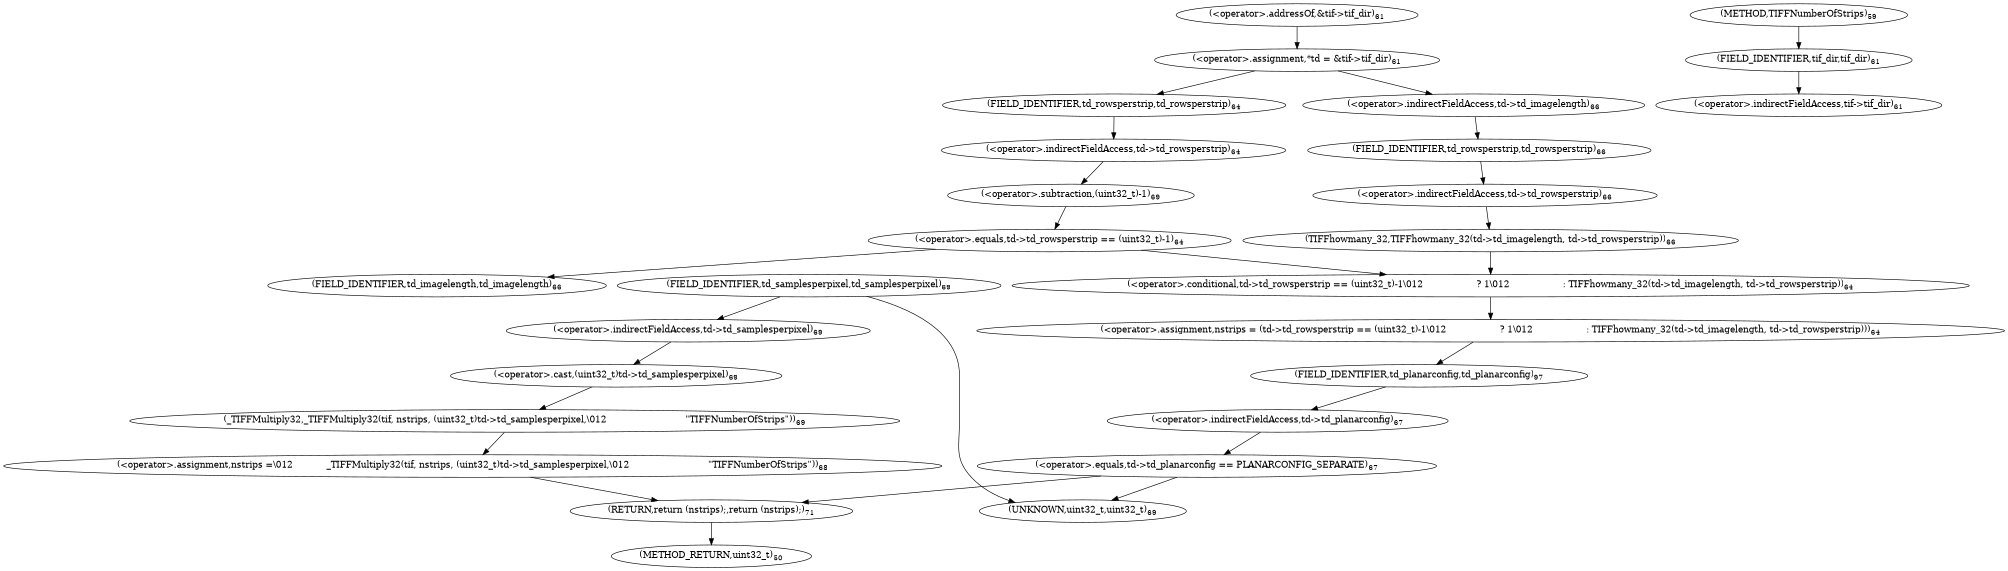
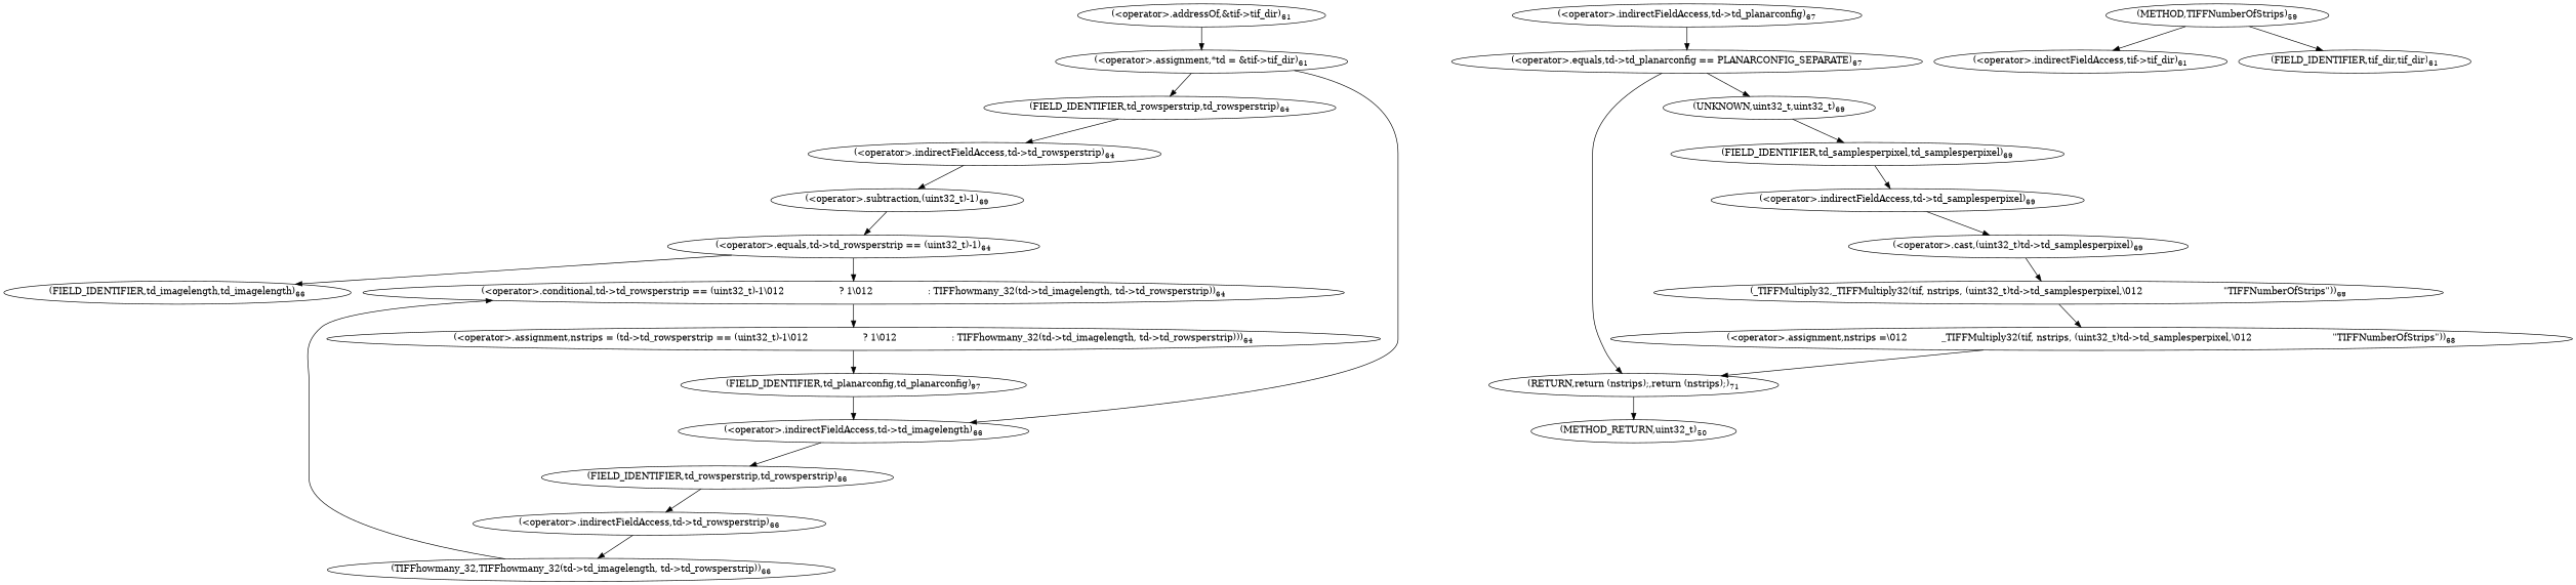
  digraph {
    n1 [label=<(&lt;operator&gt;.assignment,*td = &amp;tif-&gt;tif_dir)<SUB>61</SUB>>]
    n2 [label=<(FIELD_IDENTIFIER,td_rowsperstrip,td_rowsperstrip)<SUB>64</SUB>>]
    n3 [label=<(&lt;operator&gt;.indirectFieldAccess,td-&gt;td_imagelength)<SUB>66</SUB>>]
    n4 [label=<(&lt;operator&gt;.indirectFieldAccess,td-&gt;td_rowsperstrip)<SUB>64</SUB>>]
    n5 [label=<(&lt;operator&gt;.assignment,nstrips = (td-&gt;td_rowsperstrip == (uint32_t)-1\012                   ? 1\012                   : TIFFhowmany_32(td-&gt;td_imagelength, td-&gt;td_rowsperstrip)))<SUB>64</SUB>>]
    n6 [label=<(FIELD_IDENTIFIER,td_planarconfig,td_planarconfig)<SUB>97</SUB>>]
    n7 [label=<(&lt;operator&gt;.indirectFieldAccess,td-&gt;td_planarconfig)<SUB>67</SUB>>]
    n8 [label=<(RETURN,return (nstrips);,return (nstrips);)<SUB>71</SUB>>]
    n9 [label=<(METHOD_RETURN,uint32_t)<SUB>50</SUB>>]
    n10 [label=<(&lt;operator&gt;.addressOf,&amp;tif-&gt;tif_dir)<SUB>61</SUB>>]
    n11 [label=<(&lt;operator&gt;.conditional,td-&gt;td_rowsperstrip == (uint32_t)-1\012                   ? 1\012                   : TIFFhowmany_32(td-&gt;td_imagelength, td-&gt;td_rowsperstrip))<SUB>64</SUB>>]
    n12 [label=<(&lt;operator&gt;.equals,td-&gt;td_planarconfig == PLANARCONFIG_SEPARATE)<SUB>67</SUB>>]
    n13 [label=<(UNKNOWN,uint32_t,uint32_t)<SUB>69</SUB>>]
    n14 [label=<(FIELD_IDENTIFIER,td_samplesperpixel,td_samplesperpixel)<SUB>69</SUB>>]
    n15 [label=<(&lt;operator&gt;.indirectFieldAccess,tif-&gt;tif_dir)<SUB>61</SUB>>]
    n16 [label=<(&lt;operator&gt;.equals,td-&gt;td_rowsperstrip == (uint32_t)-1)<SUB>64</SUB>>]
    n17 [label=<(FIELD_IDENTIFIER,td_imagelength,td_imagelength)<SUB>66</SUB>>]
    n18 [label=<(TIFFhowmany_32,TIFFhowmany_32(td-&gt;td_imagelength, td-&gt;td_rowsperstrip))<SUB>66</SUB>>]
    n19 [label=<(&lt;operator&gt;.assignment,nstrips =\012            _TIFFMultiply32(tif, nstrips, (uint32_t)td-&gt;td_samplesperpixel,\012                            &quot;TIFFNumberOfStrips&quot;))<SUB>68</SUB>>]
    n20 [label=<(FIELD_IDENTIFIER,tif_dir,tif_dir)<SUB>61</SUB>>]
    n21 [label=<(&lt;operator&gt;.subtraction,(uint32_t)-1)<SUB>69</SUB>>]
    n22 [label=<(FIELD_IDENTIFIER,td_rowsperstrip,td_rowsperstrip)<SUB>66</SUB>>]
    n23 [label=<(&lt;operator&gt;.indirectFieldAccess,td-&gt;td_rowsperstrip)<SUB>66</SUB>>]
    n24 [label=<(_TIFFMultiply32,_TIFFMultiply32(tif, nstrips, (uint32_t)td-&gt;td_samplesperpixel,\012                            &quot;TIFFNumberOfStrips&quot;))<SUB>69</SUB>>]
    n25 [label=<(&lt;operator&gt;.cast,(uint32_t)td-&gt;td_samplesperpixel)<SUB>69</SUB>>]
    n26 [label=<(&lt;operator&gt;.indirectFieldAccess,td-&gt;td_samplesperpixel)<SUB>69</SUB>>]
    n27 [label=<(METHOD,TIFFNumberOfStrips)<SUB>59</SUB>>]
    n1 -> n2
    n1 -> n3
    n2 -> n4
    n3 -> n22
    n4 -> n21
    n5 -> n6
-   n6 -> n7
+   n6 -> n3
    n7 -> n12
    n8 -> n9
    n10 -> n1
    n11 -> n5
    n12 -> n8
    n12 -> n13
-   n14 -> n13
+   n13 -> n14
    n14 -> n26
    n16 -> n11
    n16 -> n17
    n18 -> n11
    n19 -> n8
-   n20 -> n15
+   n27 -> n15
    n21 -> n16
    n22 -> n23
    n23 -> n18
    n24 -> n19
    n25 -> n24
    n26 -> n25
    n27 -> n20
  }
